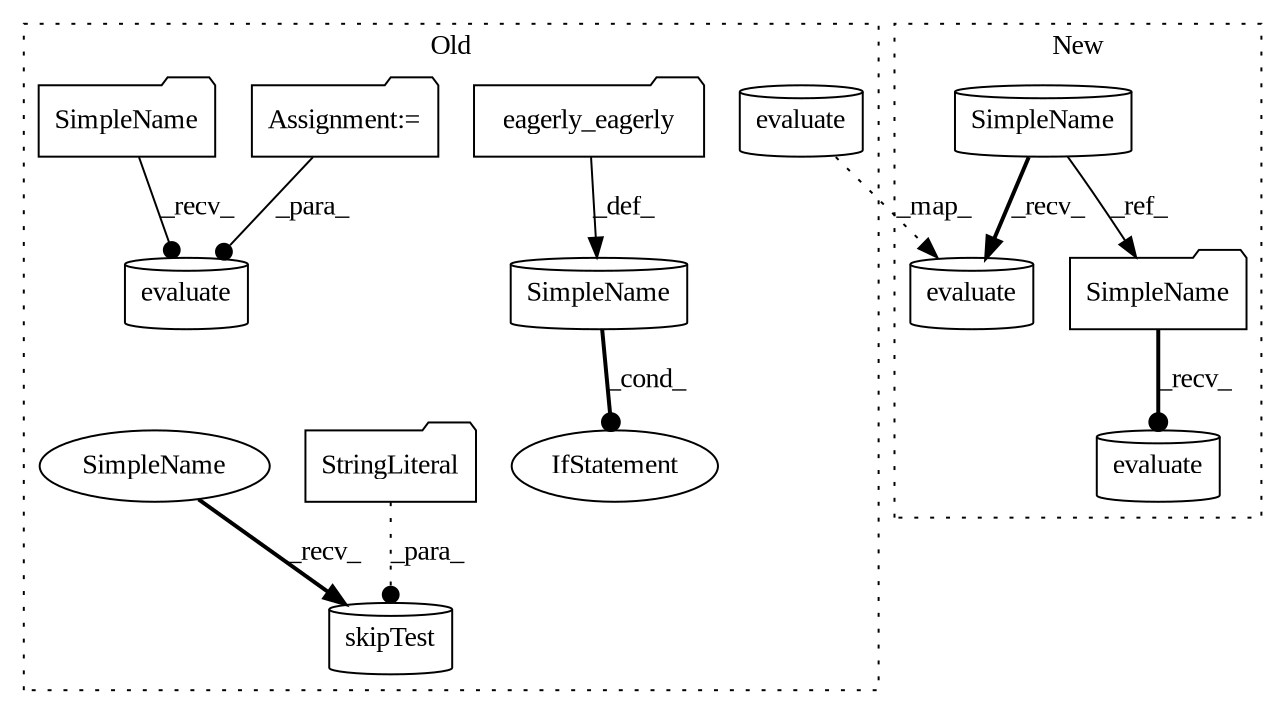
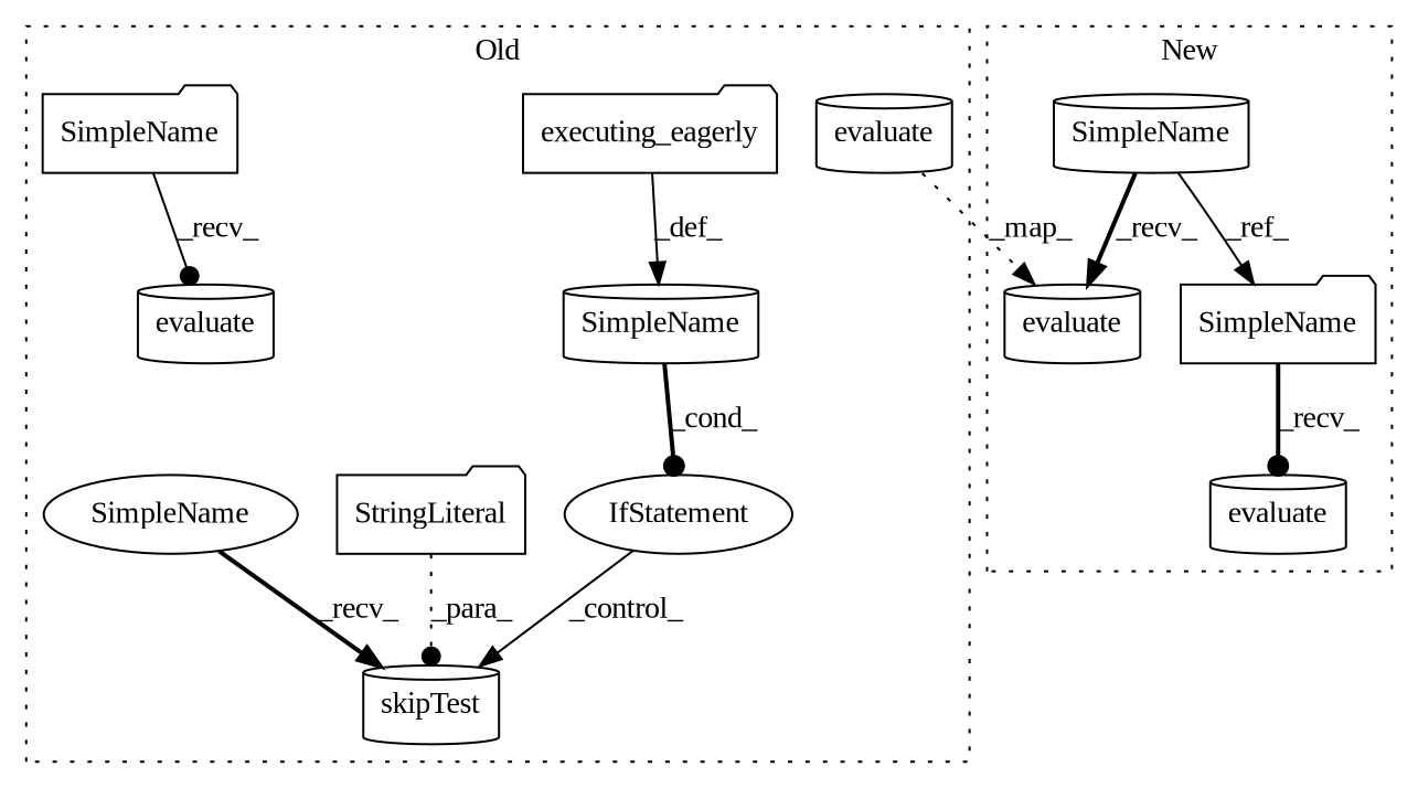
  digraph {
    fontname="Liberation Serif"
    node [a=32 fontname="Liberation Serif" l="9,1" shape=cylinder]
    edge [arrowhead=normal fontname="Liberation Serif" style=solid]
-   n1 [l=19 label=eagerly_eagerly s=12504 shape=folder]
+   n1 [l=19 label=executing_eagerly s=12504 shape=folder]
    n2 [a=25 l="4,2" label=IfStatement s="12489,12523" shape=ellipse]
    n3 [a=42 label=SimpleName l=""]
    n4 [label=skipTest s="12538,12560"]
    n5 [a=45 l=13 label=StringLiteral s=12547 shape=folder]
    n6 [label=evaluate s="13323,13338"]
-   n7 [a=7 l=1 label="Assignment:=" s=12947 shape=folder]
    n8 [label=evaluate s="13171,13231"]
    n9 [a=42 l=4 label=SimpleName s=12533 shape=ellipse]
    n10 [a=42 l=4 label=SimpleName s=13318 shape=folder]
    n11 [label=evaluate s="13325,13344"]
    n12 [a=42 l=4 label=SimpleName s=12487]
    n13 [label=evaluate s="13253,13313"]
    n14 [a=42 l=4 label=SimpleName s=13320 shape=folder]
    subgraph cluster_1 {
      label=Old
      style=dotted
      n1
      n2
      n3
      n4
      n5
      n6
-     n7
      n8
      n9
      n10
    }
    subgraph cluster_2 {
      label=New
      style=dotted
      n11
      n12
      n13
      n14
    }
    n1 -> n3 [label=_def_]
+   n2 -> n4 [label=_control_]
    n3 -> n2 [arrowhead=dot label=_cond_ style=bold]
    n5 -> n4 [arrowhead=dot label=_para_ style=dotted]
-   n7 -> n6 [arrowhead=dot label=_para_]
    n8 -> n13 [label=_map_ style=dotted]
    n9 -> n4 [label=_recv_ style=bold]
    n10 -> n6 [arrowhead=dot label=_recv_]
    n12 -> n13 [label=_recv_ style=bold]
    n12 -> n14 [label=_ref_]
    n14 -> n11 [arrowhead=dot label=_recv_ style=bold]
  }
